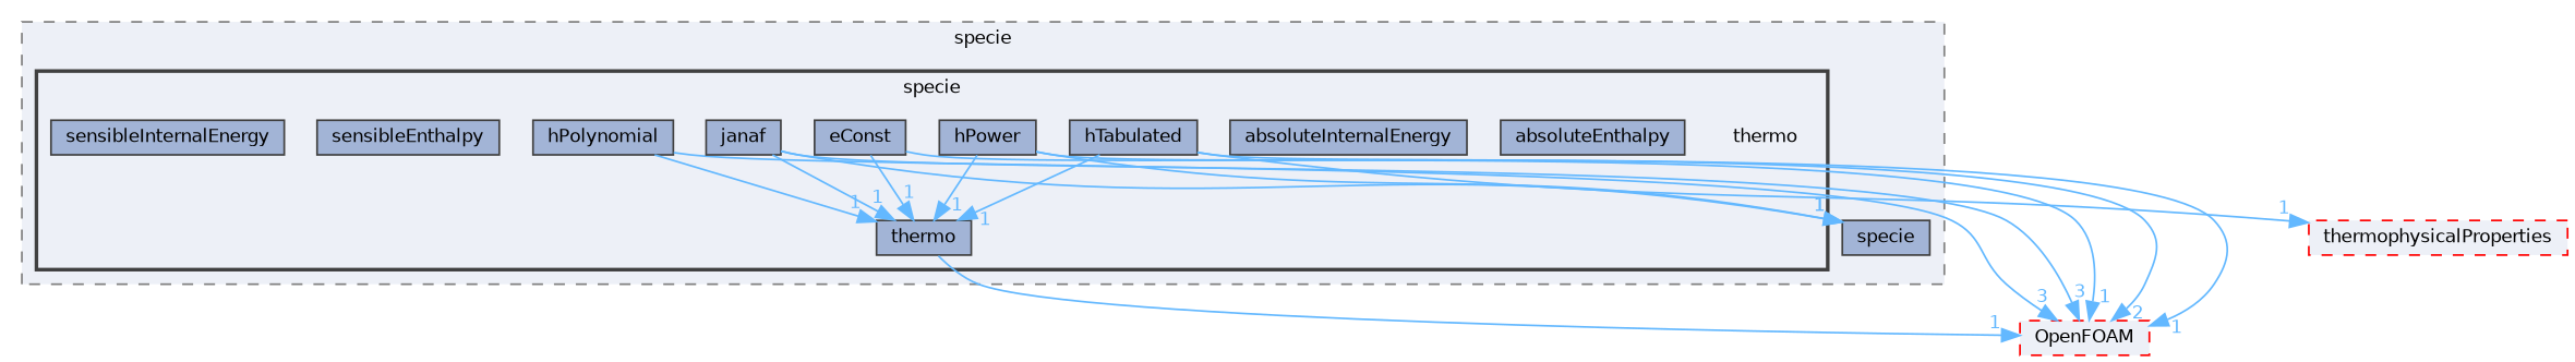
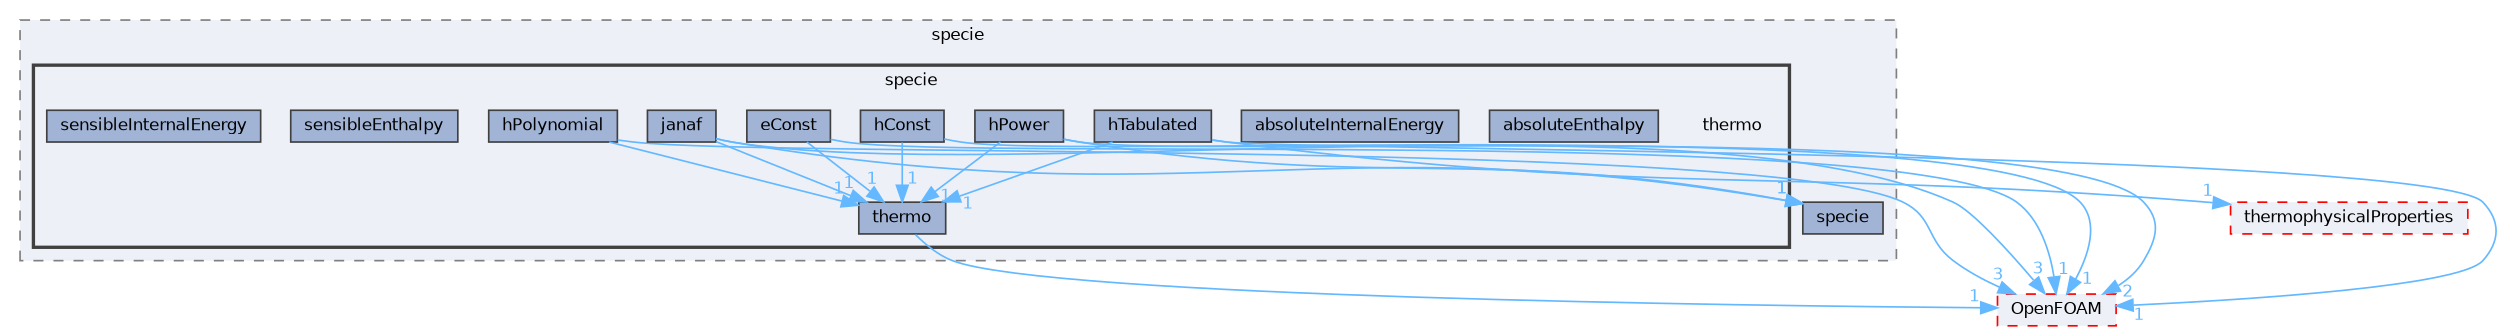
  digraph {
    compound=true
    node [fontname=Helvetica fontsize=10 shape=box color=grey25 fillcolor="#a2b4d6" style=filled]
    edge [color=steelblue1 fontcolor=steelblue1 fontname=Helvetica fontsize=10 headlabel=1 labeldistance=1.5 labelfontname=Helvetica labelfontsize=10]
    n1 [height=0.2 label=thermo shape=plaintext width=0.4 color="" fillcolor="" style=""]
    n2 [height=0.2 label=absoluteEnthalpy width=0.4]
    n3 [height=0.2 label=absoluteInternalEnergy width=0.4]
    n4 [height=0.2 label=eConst width=0.4]
+   n5 [height=0.2 label=hConst width=0.4]
    n6 [height=0.2 label=hPolynomial width=0.4]
    n7 [height=0.2 label=hPower width=0.4]
    n8 [height=0.2 label=hTabulated width=0.4]
    n9 [height=0.2 label=janaf width=0.4]
    n10 [height=0.2 label=sensibleEnthalpy width=0.4]
    n11 [height=0.2 label=sensibleInternalEnergy width=0.4]
    n12 [height=0.2 label=thermo width=0.4]
    n13 [height=0.2 label=specie width=0.4]
    n14 [color=red fillcolor="#edf0f7" height=0.2 label=OpenFOAM style="filled,dashed" width=0.4]
    n15 [color=red fillcolor="#edf0f7" height=0.2 label=thermophysicalProperties style="filled,dashed" width=0.4]
    subgraph cluster_1 {
      bgcolor="#edf0f7"
      fontname=Helvetica
      fontsize=10
      label=specie
      pencolor=grey50
      style="filled,dashed"
      n13
      subgraph cluster_2 {
        bgcolor="#edf0f7"
        fontname=Helvetica
        fontsize=10
        pencolor=grey25
        style="filled,bold"
        n1
        n2
        n3
        n4
+       n5
        n6
        n7
        n8
        n9
        n10
        n11
        n12
      }
    }
    n4 -> n12
    n4 -> n14
+   n5 -> n12
+   n5 -> n14
    n6 -> n12
    n6 -> n14 [headlabel=3]
    n7 -> n12
    n7 -> n13
    n7 -> n14 [headlabel=2]
    n8 -> n12
    n8 -> n14
    n8 -> n15
    n9 -> n12
    n9 -> n13
    n9 -> n14 [headlabel=3]
    n12 -> n14
  }
